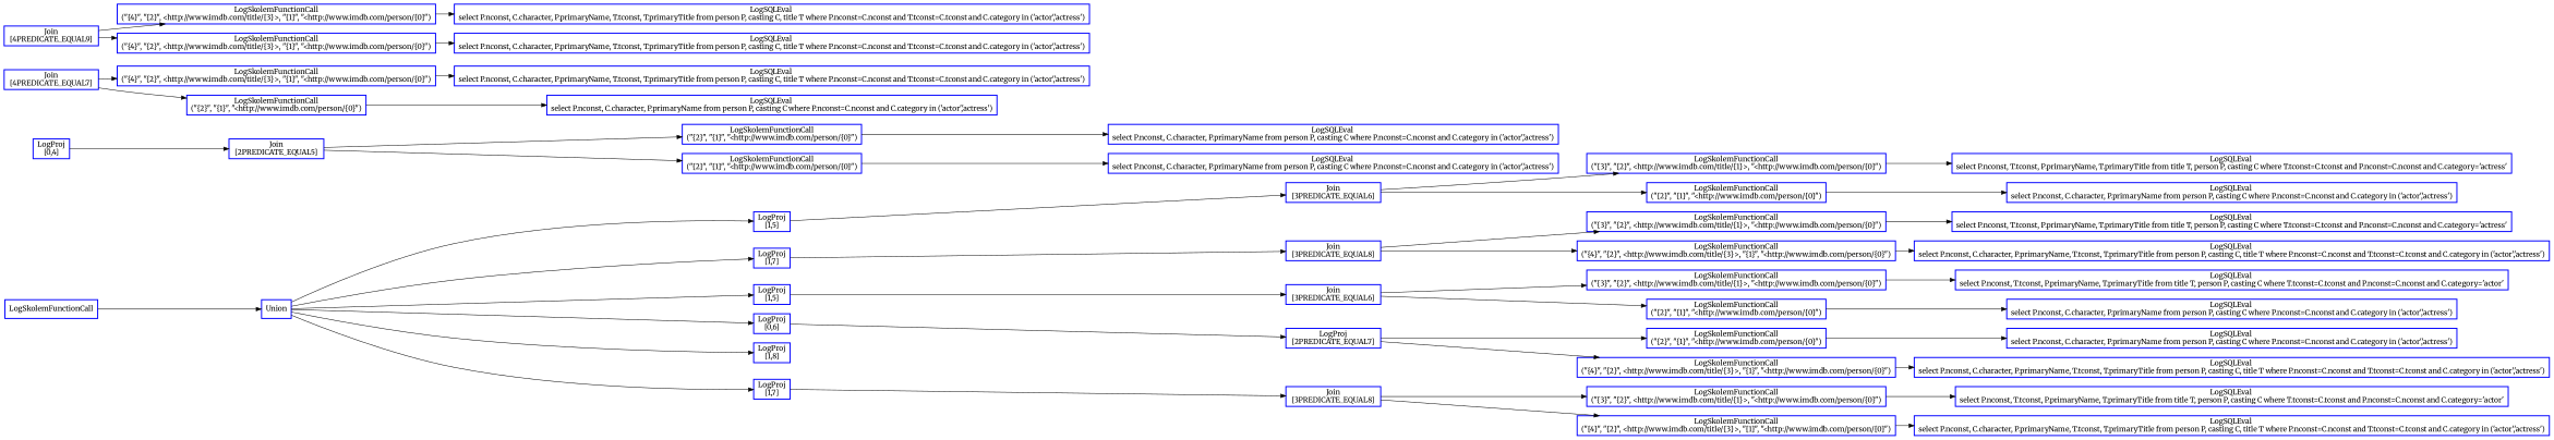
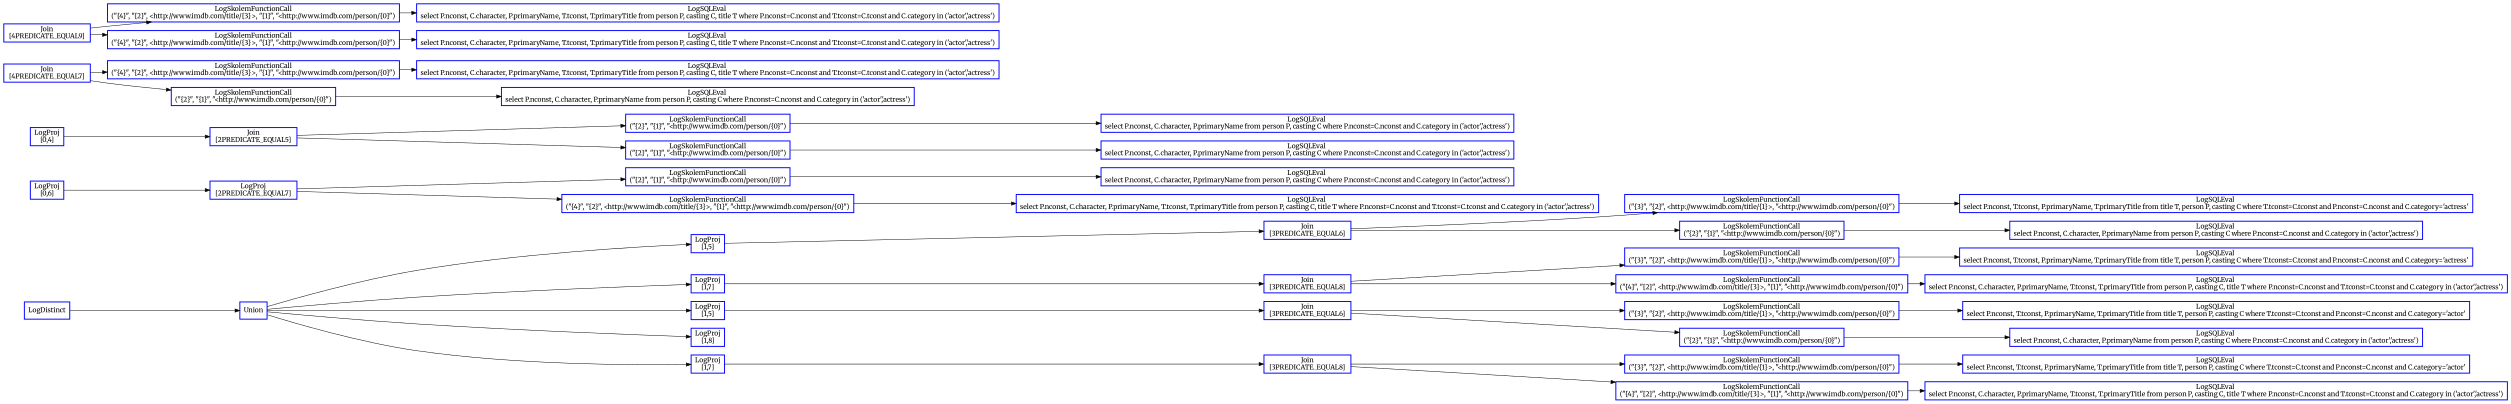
  digraph {
    fontname=Merriweather
    rankdir=LR
    node [color=blue fontcolor=black fontname=Merriweather shape=rectangle style=bold]
    edge [fontname=Merriweather]
-   n1 [label=LogSkolemFunctionCall]
+   n1 [label=LogDistinct]
    n2 [label=Union]
    n3 [label="LogProj\n[1,5]"]
    n4 [label="LogProj\n[1,7]"]
    n5 [label="LogProj\n[1,5]"]
    n6 [label="LogProj\n[0,6]"]
    n7 [label="LogProj\n[1,8]"]
    n8 [label="LogProj\n[1,7]"]
    n9 [label="Join\n [3PREDICATE_EQUAL6] "]
    n10 [label="LogProj\n[0,4]"]
    n11 [label="Join\n [2PREDICATE_EQUAL5] "]
    n12 [label="Join\n [3PREDICATE_EQUAL8] "]
    n13 [label="Join\n [3PREDICATE_EQUAL6] "]
    n14 [label="LogProj\n [2PREDICATE_EQUAL7] "]
    n15 [label="Join\n [3PREDICATE_EQUAL8] "]
    n16 [label="Join\n [4PREDICATE_EQUAL7] "]
    n17 [label="LogSkolemFunctionCall\n(\"{4}\", \"{2}\", <http://www.imdb.com/title/{3}>, \"{1}\", \"<http://www.imdb.com/person/{0}\")"]
    n18 [label="LogSkolemFunctionCall\n(\"{2}\", \"{1}\", \"<http://www.imdb.com/person/{0}\")"]
    n19 [label="LogSQLEval \nselect P.nconst, C.character, P.primaryName, T.tconst, T.primaryTitle from person P, casting C, title T where P.nconst=C.nconst and T.tconst=C.tconst and C.category in ('actor','actress')"]
    n20 [label="LogSQLEval \nselect P.nconst, C.character, P.primaryName from person P, casting C where P.nconst=C.nconst and C.category in ('actor','actress')"]
    n21 [label="LogSkolemFunctionCall\n(\"{3}\", \"{2}\", <http://www.imdb.com/title/{1}>, \"<http://www.imdb.com/person/{0}\")"]
    n22 [label="LogSkolemFunctionCall\n(\"{2}\", \"{1}\", \"<http://www.imdb.com/person/{0}\")"]
    n23 [label="LogSQLEval \nselect P.nconst, T.tconst, P.primaryName, T.primaryTitle from title T, person P, casting C where T.tconst=C.tconst and P.nconst=C.nconst and C.category='actress'"]
    n24 [label="LogSQLEval \nselect P.nconst, C.character, P.primaryName from person P, casting C where P.nconst=C.nconst and C.category in ('actor','actress')"]
    n25 [label="LogSkolemFunctionCall\n(\"{2}\", \"{1}\", \"<http://www.imdb.com/person/{0}\")"]
    n26 [label="LogSkolemFunctionCall\n(\"{2}\", \"{1}\", \"<http://www.imdb.com/person/{0}\")"]
    n27 [label="LogSQLEval \nselect P.nconst, C.character, P.primaryName from person P, casting C where P.nconst=C.nconst and C.category in ('actor','actress')"]
    n28 [label="LogSQLEval \nselect P.nconst, C.character, P.primaryName from person P, casting C where P.nconst=C.nconst and C.category in ('actor','actress')"]
    n29 [label="LogSkolemFunctionCall\n(\"{3}\", \"{2}\", <http://www.imdb.com/title/{1}>, \"<http://www.imdb.com/person/{0}\")"]
    n30 [label="LogSkolemFunctionCall\n(\"{4}\", \"{2}\", <http://www.imdb.com/title/{3}>, \"{1}\", \"<http://www.imdb.com/person/{0}\")"]
    n31 [label="LogSQLEval \nselect P.nconst, T.tconst, P.primaryName, T.primaryTitle from title T, person P, casting C where T.tconst=C.tconst and P.nconst=C.nconst and C.category='actress'"]
    n32 [label="LogSQLEval \nselect P.nconst, C.character, P.primaryName, T.tconst, T.primaryTitle from person P, casting C, title T where P.nconst=C.nconst and T.tconst=C.tconst and C.category in ('actor','actress')"]
    n33 [label="LogSkolemFunctionCall\n(\"{3}\", \"{2}\", <http://www.imdb.com/title/{1}>, \"<http://www.imdb.com/person/{0}\")"]
    n34 [label="LogSkolemFunctionCall\n(\"{2}\", \"{1}\", \"<http://www.imdb.com/person/{0}\")"]
    n35 [label="LogSQLEval \nselect P.nconst, T.tconst, P.primaryName, T.primaryTitle from title T, person P, casting C where T.tconst=C.tconst and P.nconst=C.nconst and C.category='actor'"]
    n36 [label="LogSQLEval \nselect P.nconst, C.character, P.primaryName from person P, casting C where P.nconst=C.nconst and C.category in ('actor','actress')"]
    n37 [label="LogSkolemFunctionCall\n(\"{2}\", \"{1}\", \"<http://www.imdb.com/person/{0}\")"]
    n38 [label="LogSkolemFunctionCall\n(\"{4}\", \"{2}\", <http://www.imdb.com/title/{3}>, \"{1}\", \"<http://www.imdb.com/person/{0}\")"]
    n39 [label="LogSQLEval \nselect P.nconst, C.character, P.primaryName from person P, casting C where P.nconst=C.nconst and C.category in ('actor','actress')"]
    n40 [label="LogSQLEval \nselect P.nconst, C.character, P.primaryName, T.tconst, T.primaryTitle from person P, casting C, title T where P.nconst=C.nconst and T.tconst=C.tconst and C.category in ('actor','actress')"]
    n41 [label="Join\n [4PREDICATE_EQUAL9] "]
    n42 [label="LogSkolemFunctionCall\n(\"{4}\", \"{2}\", <http://www.imdb.com/title/{3}>, \"{1}\", \"<http://www.imdb.com/person/{0}\")"]
    n43 [label="LogSkolemFunctionCall\n(\"{4}\", \"{2}\", <http://www.imdb.com/title/{3}>, \"{1}\", \"<http://www.imdb.com/person/{0}\")"]
    n44 [label="LogSQLEval \nselect P.nconst, C.character, P.primaryName, T.tconst, T.primaryTitle from person P, casting C, title T where P.nconst=C.nconst and T.tconst=C.tconst and C.category in ('actor','actress')"]
    n45 [label="LogSQLEval \nselect P.nconst, C.character, P.primaryName, T.tconst, T.primaryTitle from person P, casting C, title T where P.nconst=C.nconst and T.tconst=C.tconst and C.category in ('actor','actress')"]
    n46 [label="LogSkolemFunctionCall\n(\"{3}\", \"{2}\", <http://www.imdb.com/title/{1}>, \"<http://www.imdb.com/person/{0}\")"]
    n47 [label="LogSkolemFunctionCall\n(\"{4}\", \"{2}\", <http://www.imdb.com/title/{3}>, \"{1}\", \"<http://www.imdb.com/person/{0}\")"]
    n48 [label="LogSQLEval \nselect P.nconst, T.tconst, P.primaryName, T.primaryTitle from title T, person P, casting C where T.tconst=C.tconst and P.nconst=C.nconst and C.category='actor'"]
    n49 [label="LogSQLEval \nselect P.nconst, C.character, P.primaryName, T.tconst, T.primaryTitle from person P, casting C, title T where P.nconst=C.nconst and T.tconst=C.tconst and C.category in ('actor','actress')"]
    n1 -> n2
    n2 -> n3
    n2 -> n4
    n2 -> n5
-   n2 -> n6
    n2 -> n7
    n2 -> n8
    n3 -> n9
    n4 -> n12
    n5 -> n13
    n6 -> n14
    n8 -> n15
    n9 -> n21
    n9 -> n22
    n10 -> n11
    n11 -> n25
    n11 -> n26
    n12 -> n29
    n12 -> n30
    n13 -> n33
    n13 -> n34
    n14 -> n37
    n14 -> n38
    n15 -> n46
    n15 -> n47
    n16 -> n17
    n16 -> n18
    n17 -> n19
    n18 -> n20
    n21 -> n23
    n22 -> n24
    n25 -> n27
    n26 -> n28
    n29 -> n31
    n30 -> n32
    n33 -> n35
    n34 -> n36
    n37 -> n39
    n38 -> n40
    n41 -> n42
    n41 -> n43
    n42 -> n44
    n43 -> n45
    n46 -> n48
    n47 -> n49
  }
